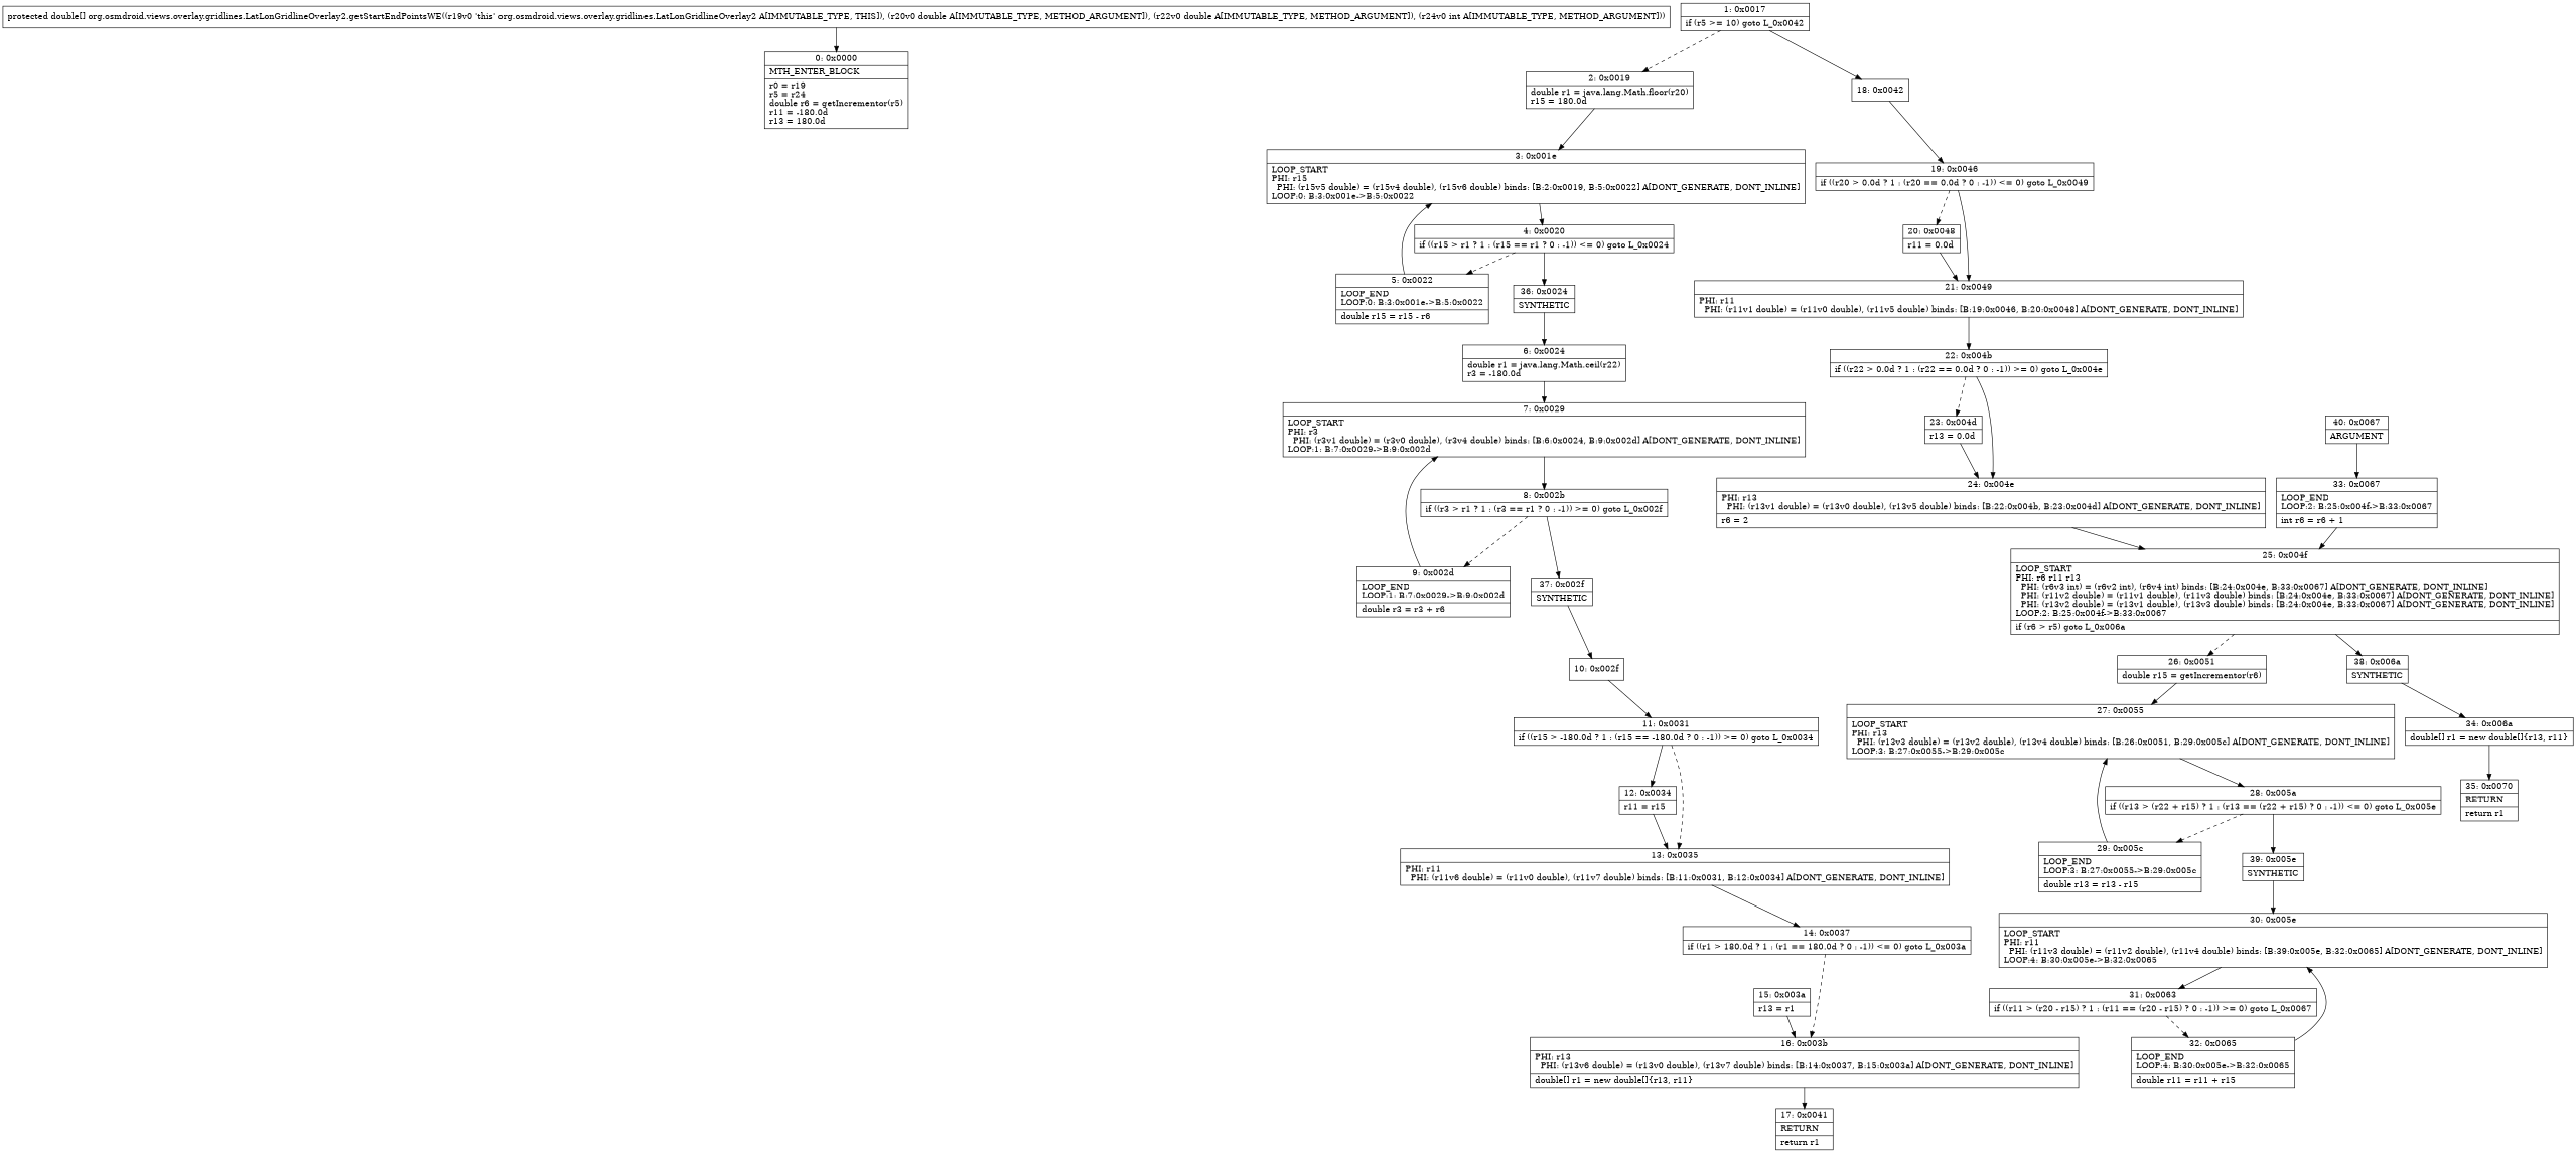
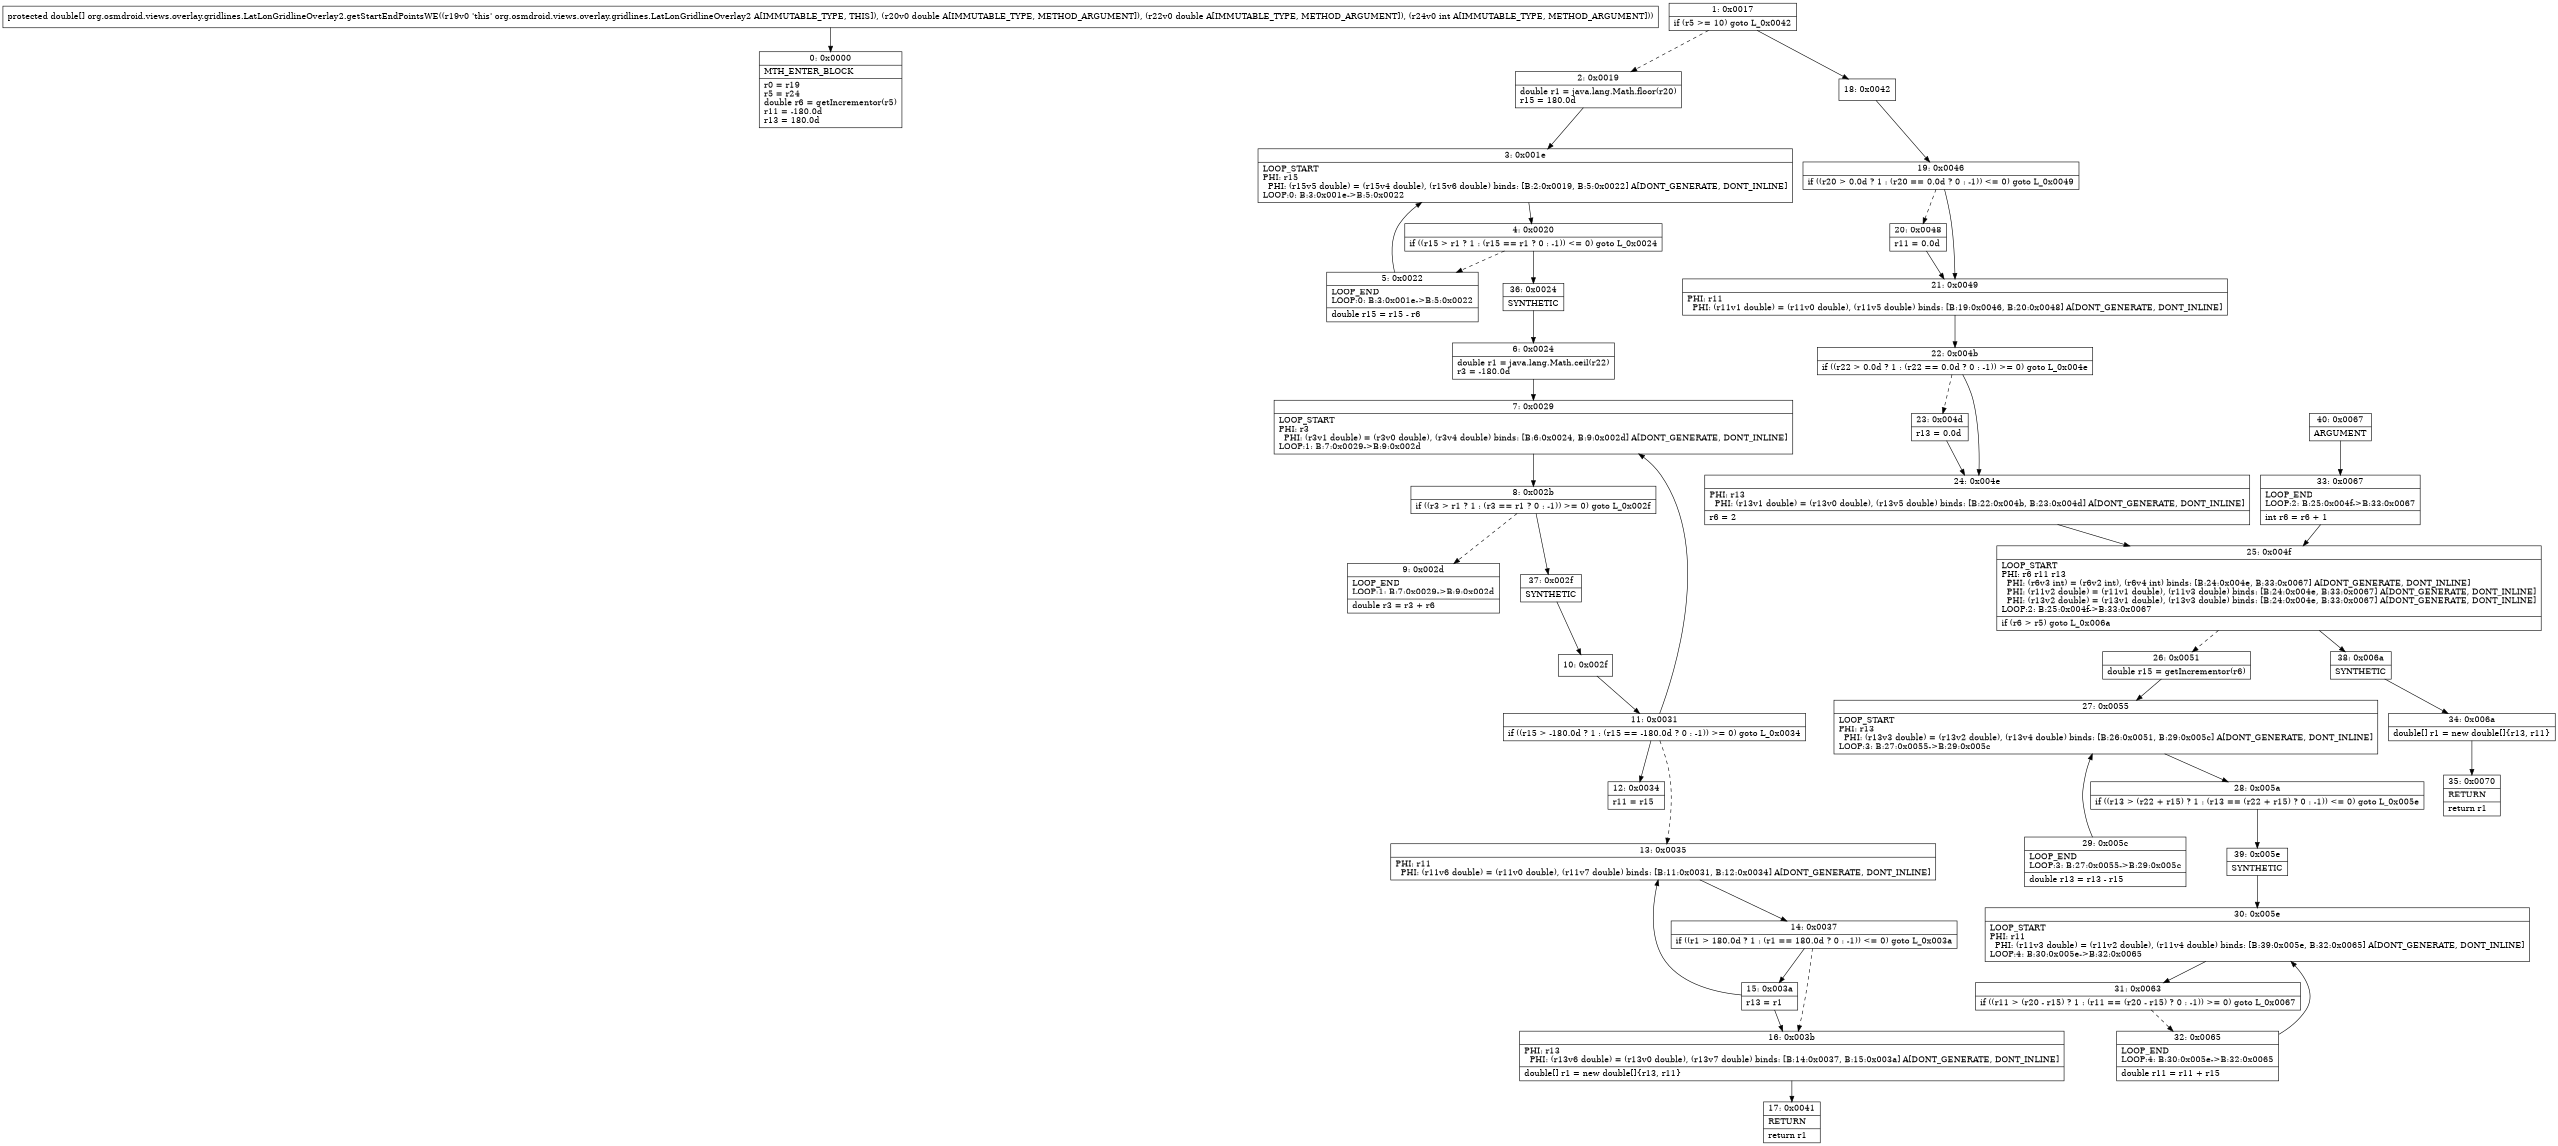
  digraph {
    node [shape=record]
    n1 [label="{0\:\ 0x0000|MTH_ENTER_BLOCK\l|r0 = r19\lr5 = r24\ldouble r6 = getIncrementor(r5)\lr11 = \-180.0d\lr13 = 180.0d\l}"]
    n2 [label="{1\:\ 0x0017|if (r5 \>= 10) goto L_0x0042\l}"]
    n3 [label="{2\:\ 0x0019|double r1 = java.lang.Math.floor(r20)\lr15 = 180.0d\l}"]
    n4 [label="{18\:\ 0x0042}"]
    n5 [label="{3\:\ 0x001e|LOOP_START\lPHI: r15 \l  PHI: (r15v5 double) = (r15v4 double), (r15v6 double) binds: [B:2:0x0019, B:5:0x0022] A[DONT_GENERATE, DONT_INLINE]\lLOOP:0: B:3:0x001e\-\>B:5:0x0022\l}"]
    n6 [label="{19\:\ 0x0046|if ((r20 \> 0.0d ? 1 : (r20 == 0.0d ? 0 : \-1)) \<= 0) goto L_0x0049\l}"]
    n7 [label="{4\:\ 0x0020|if ((r15 \> r1 ? 1 : (r15 == r1 ? 0 : \-1)) \<= 0) goto L_0x0024\l}"]
    n8 [label="{5\:\ 0x0022|LOOP_END\lLOOP:0: B:3:0x001e\-\>B:5:0x0022\l|double r15 = r15 \- r6\l}"]
    n9 [label="{36\:\ 0x0024|SYNTHETIC\l}"]
    n10 [label="{6\:\ 0x0024|double r1 = java.lang.Math.ceil(r22)\lr3 = \-180.0d\l}"]
    n11 [label="{7\:\ 0x0029|LOOP_START\lPHI: r3 \l  PHI: (r3v1 double) = (r3v0 double), (r3v4 double) binds: [B:6:0x0024, B:9:0x002d] A[DONT_GENERATE, DONT_INLINE]\lLOOP:1: B:7:0x0029\-\>B:9:0x002d\l}"]
    n12 [label="{8\:\ 0x002b|if ((r3 \> r1 ? 1 : (r3 == r1 ? 0 : \-1)) \>= 0) goto L_0x002f\l}"]
    n13 [label="{9\:\ 0x002d|LOOP_END\lLOOP:1: B:7:0x0029\-\>B:9:0x002d\l|double r3 = r3 + r6\l}"]
    n14 [label="{37\:\ 0x002f|SYNTHETIC\l}"]
    n15 [label="{10\:\ 0x002f}"]
    n16 [label="{11\:\ 0x0031|if ((r15 \> \-180.0d ? 1 : (r15 == \-180.0d ? 0 : \-1)) \>= 0) goto L_0x0034\l}"]
    n17 [label="{12\:\ 0x0034|r11 = r15\l}"]
    n18 [label="{13\:\ 0x0035|PHI: r11 \l  PHI: (r11v6 double) = (r11v0 double), (r11v7 double) binds: [B:11:0x0031, B:12:0x0034] A[DONT_GENERATE, DONT_INLINE]\l}"]
    n19 [label="{14\:\ 0x0037|if ((r1 \> 180.0d ? 1 : (r1 == 180.0d ? 0 : \-1)) \<= 0) goto L_0x003a\l}"]
    n20 [label="{15\:\ 0x003a|r13 = r1\l}"]
    n21 [label="{16\:\ 0x003b|PHI: r13 \l  PHI: (r13v6 double) = (r13v0 double), (r13v7 double) binds: [B:14:0x0037, B:15:0x003a] A[DONT_GENERATE, DONT_INLINE]\l|double[] r1 = new double[]\{r13, r11\}\l}"]
    n22 [label="{17\:\ 0x0041|RETURN\l|return r1\l}"]
    n23 [label="{20\:\ 0x0048|r11 = 0.0d\l}"]
    n24 [label="{21\:\ 0x0049|PHI: r11 \l  PHI: (r11v1 double) = (r11v0 double), (r11v5 double) binds: [B:19:0x0046, B:20:0x0048] A[DONT_GENERATE, DONT_INLINE]\l}"]
    n25 [label="{22\:\ 0x004b|if ((r22 \> 0.0d ? 1 : (r22 == 0.0d ? 0 : \-1)) \>= 0) goto L_0x004e\l}"]
    n26 [label="{23\:\ 0x004d|r13 = 0.0d\l}"]
    n27 [label="{24\:\ 0x004e|PHI: r13 \l  PHI: (r13v1 double) = (r13v0 double), (r13v5 double) binds: [B:22:0x004b, B:23:0x004d] A[DONT_GENERATE, DONT_INLINE]\l|r6 = 2\l}"]
    n28 [label="{25\:\ 0x004f|LOOP_START\lPHI: r6 r11 r13 \l  PHI: (r6v3 int) = (r6v2 int), (r6v4 int) binds: [B:24:0x004e, B:33:0x0067] A[DONT_GENERATE, DONT_INLINE]\l  PHI: (r11v2 double) = (r11v1 double), (r11v3 double) binds: [B:24:0x004e, B:33:0x0067] A[DONT_GENERATE, DONT_INLINE]\l  PHI: (r13v2 double) = (r13v1 double), (r13v3 double) binds: [B:24:0x004e, B:33:0x0067] A[DONT_GENERATE, DONT_INLINE]\lLOOP:2: B:25:0x004f\-\>B:33:0x0067\l|if (r6 \> r5) goto L_0x006a\l}"]
    n29 [label="{26\:\ 0x0051|double r15 = getIncrementor(r6)\l}"]
    n30 [label="{38\:\ 0x006a|SYNTHETIC\l}"]
    n31 [label="{27\:\ 0x0055|LOOP_START\lPHI: r13 \l  PHI: (r13v3 double) = (r13v2 double), (r13v4 double) binds: [B:26:0x0051, B:29:0x005c] A[DONT_GENERATE, DONT_INLINE]\lLOOP:3: B:27:0x0055\-\>B:29:0x005c\l}"]
    n32 [label="{34\:\ 0x006a|double[] r1 = new double[]\{r13, r11\}\l}"]
    n33 [label="{28\:\ 0x005a|if ((r13 \> (r22 + r15) ? 1 : (r13 == (r22 + r15) ? 0 : \-1)) \<= 0) goto L_0x005e\l}"]
    n34 [label="{29\:\ 0x005c|LOOP_END\lLOOP:3: B:27:0x0055\-\>B:29:0x005c\l|double r13 = r13 \- r15\l}"]
    n35 [label="{39\:\ 0x005e|SYNTHETIC\l}"]
    n36 [label="{30\:\ 0x005e|LOOP_START\lPHI: r11 \l  PHI: (r11v3 double) = (r11v2 double), (r11v4 double) binds: [B:39:0x005e, B:32:0x0065] A[DONT_GENERATE, DONT_INLINE]\lLOOP:4: B:30:0x005e\-\>B:32:0x0065\l}"]
    n37 [label="{31\:\ 0x0063|if ((r11 \> (r20 \- r15) ? 1 : (r11 == (r20 \- r15) ? 0 : \-1)) \>= 0) goto L_0x0067\l}"]
    n38 [label="{32\:\ 0x0065|LOOP_END\lLOOP:4: B:30:0x005e\-\>B:32:0x0065\l|double r11 = r11 + r15\l}"]
    n39 [label="{40\:\ 0x0067|ARGUMENT\l}"]
    n40 [label="{33\:\ 0x0067|LOOP_END\lLOOP:2: B:25:0x004f\-\>B:33:0x0067\l|int r6 = r6 + 1\l}"]
    n41 [label="{35\:\ 0x0070|RETURN\l|return r1\l}"]
    n42 [label="{protected double[] org.osmdroid.views.overlay.gridlines.LatLonGridlineOverlay2.getStartEndPointsWE((r19v0 'this' org.osmdroid.views.overlay.gridlines.LatLonGridlineOverlay2 A[IMMUTABLE_TYPE, THIS]), (r20v0 double A[IMMUTABLE_TYPE, METHOD_ARGUMENT]), (r22v0 double A[IMMUTABLE_TYPE, METHOD_ARGUMENT]), (r24v0 int A[IMMUTABLE_TYPE, METHOD_ARGUMENT])) }"]
    n2 -> n3 [style=dashed]
    n2 -> n4
    n3 -> n5
    n4 -> n6
    n5 -> n7
    n6 -> n23 [style=dashed]
    n6 -> n24
    n7 -> n8 [style=dashed]
    n7 -> n9
    n8 -> n5
    n9 -> n10
    n10 -> n11
    n11 -> n12
    n12 -> n13 [style=dashed]
    n12 -> n14
-   n13 -> n11
+   n16 -> n11
    n14 -> n15
    n15 -> n16
    n16 -> n17
    n16 -> n18 [style=dashed]
-   n17 -> n18
+   n20 -> n18
    n18 -> n19
+   n19 -> n20
    n19 -> n21 [style=dashed]
    n20 -> n21
    n21 -> n22
    n23 -> n24
    n24 -> n25
    n25 -> n26 [style=dashed]
    n25 -> n27
    n26 -> n27
    n27 -> n28
    n28 -> n29 [style=dashed]
    n28 -> n30
    n29 -> n31
    n30 -> n32
    n31 -> n33
    n32 -> n41
-   n33 -> n34 [style=dashed]
    n33 -> n35
    n34 -> n31
    n35 -> n36
    n36 -> n37
    n37 -> n38 [style=dashed]
    n38 -> n36
    n39 -> n40
    n40 -> n28
    n42 -> n1
  }
